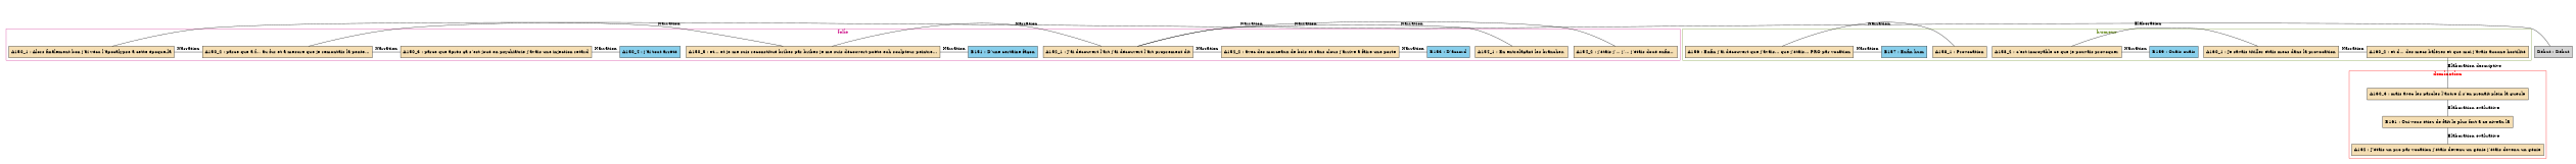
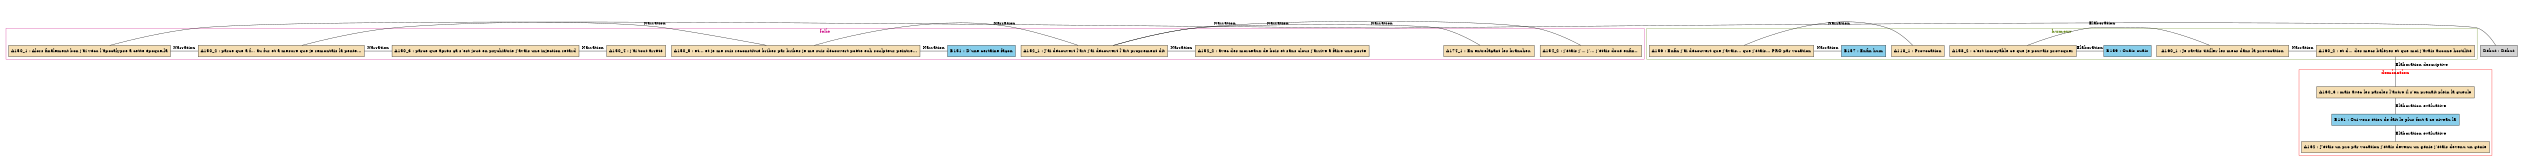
  digraph {
    newrank=true
    node [fillcolor=wheat shape=box style=filled]
    edge [weight=1]
    n1 [label="A150_1 : Alors finalement bon j’ai vécu l’apocalypse à cette époque-là"]
    n2 [label="A150_2 : parce que à f… au fur et à mesure que je remontais la pente..."]
    n3 [label="A150_3 : parce que après ça s’est joué en psychiatrie j’avais une injection retard"]
-   n4 [fillcolor=skyblue label="A150_4 : j’ai tout arrêté"]
+   n4 [label="A150_4 : j’ai tout arrêté"]
    n5 [label="A150_5 : et... et je me suis reconstitué bribes par bribes je me suis découvert poète euh sculpteur peintre..."]
    n6 [fillcolor=skyblue label="B151 : D’une certaine façon"]
    n7 [label="A152_1 : J’ai découvert l’art j’ai découvert l’art proprement dit"]
    n8 [label="A152_2 : avec des morceaux de bois et sans clous j’arrive à faire une porte"]
-   n9 [fillcolor=skyblue label="B153 : D’accord"]
-   n10 [label="A154_1 : En entrelaçant les branches."]
+   n10 [label="A174_1 : En entrelaçant les branches."]
    n11 [label="A154_2 : j’étais j’… j’… j’étais doué enfin..."]
    n12 [label="A156 : Enfin j’ai découvert que j’avais... que j’étais... PRO par vocation"]
    n13 [fillcolor=skyblue label="B157 : Enfin hum"]
-   n14 [label="A158_1 : Provocation"]
+   n14 [label="A118_1 : Provocation"]
    n15 [label="A158_2 : c’est incroyable ce que je pouvais provoquer"]
    n16 [fillcolor=skyblue label="B159 : Ouais ouais"]
-   n17 [label="A160_1 : Je savais titiller étais mecs dans la provocation"]
+   n17 [label="A160_1 : Je savais titiller les mecs dans la provocation"]
    n18 [label="A160_2 : et d… des mecs balèzes et que moi j’avais aucune hostilité"]
    n19 [label="A160_3 : mais avec les paroles l’autre il s’en prenait plein la gueule"]
-   n20 [label="B161 : Oui vous étiez de fait le plus fort à ce niveau là"]
+   n20 [fillcolor=skyblue label="B161 : Oui vous étiez de fait le plus fort à ce niveau là"]
    n21 [label="A162 : J’étais un pro par vocation j’étais devenu un génie j’étais devenu un génie"]
    zero [style=invis fillcolor=""]
    n23 [label="Début : Début" fillcolor=""]
    subgraph cluster_1 {
      color=violetred
      fontcolor=violetred
      label=<<B>folie</B>>
      n1
      n2
      n3
      n4
      n5
      n6
      n7
      n8
-     n9
      n10
      n11
    }
    subgraph cluster_2 {
      color=olivedrab
      fontcolor=olivedrab
      label=<<B>humour</B>>
      n12
      n13
      n14
      n15
      n16
      n17
      n18
    }
    subgraph cluster_3 {
      color=red
      fontcolor=red
      label=<<B>domination</B>>
      n19
      n20
      n21
    }
    n1 -> n2 [constraint=false dir=none label=Narration weight=""]
    n2 -> n3 [constraint=false dir=none label=Narration weight=""]
    n2 -> n5 [constraint=false dir=none label=Narration weight=""]
    n3 -> n4 [constraint=false dir=none label=Narration weight=""]
    n5 -> n6 [constraint=false dir=none label=Narration weight=""]
    n5 -> n7 [constraint=false dir=none label=Narration weight=""]
    n7 -> n8 [constraint=false dir=none label=Narration weight=""]
    n7 -> n10 [constraint=false dir=none label=Narration weight=""]
    n7 -> n11 [constraint=false dir=none label=Narration weight=""]
-   n8 -> n9 [constraint=false dir=none label=Narration weight=""]
    n12 -> n13 [constraint=false dir=none label=Narration weight=""]
    n12 -> n14 [constraint=false dir=none label=Narration weight=""]
-   n15 -> n16 [constraint=false dir=none label=Narration weight=""]
+   n15 -> n16 [constraint=false dir=none label=Elaboration weight=""]
    n15 -> n17 [constraint=false dir=none label=Elaboration weight=""]
    n17 -> n18 [constraint=false dir=none label=Narration weight=""]
    n18 -> n19 [dir=none label="Elaboration descriptive" weight=2]
    n19 -> n20 [dir=none label="Elaboration evaluative" weight=2]
    n20 -> n21 [dir=none label="Elaboration evaluative" weight=2]
    zero -> n1 [style=invis]
    zero -> n2 [style=invis]
    zero -> n3 [style=invis]
    zero -> n4 [style=invis]
    zero -> n5 [style=invis]
    zero -> n6 [style=invis]
    zero -> n7 [style=invis]
    zero -> n8 [style=invis]
-   zero -> n9 [style=invis]
    zero -> n10 [style=invis]
    zero -> n11 [style=invis]
    zero -> n12 [style=invis]
    zero -> n13 [style=invis]
    zero -> n14 [style=invis]
    zero -> n15 [style=invis]
    zero -> n16 [style=invis]
    zero -> n17 [style=invis]
    zero -> n18 [style=invis]
    zero -> n23 [style=invis weight=""]
    n23 -> n1 [constraint=false dir=none label=Narration weight=""]
  }
